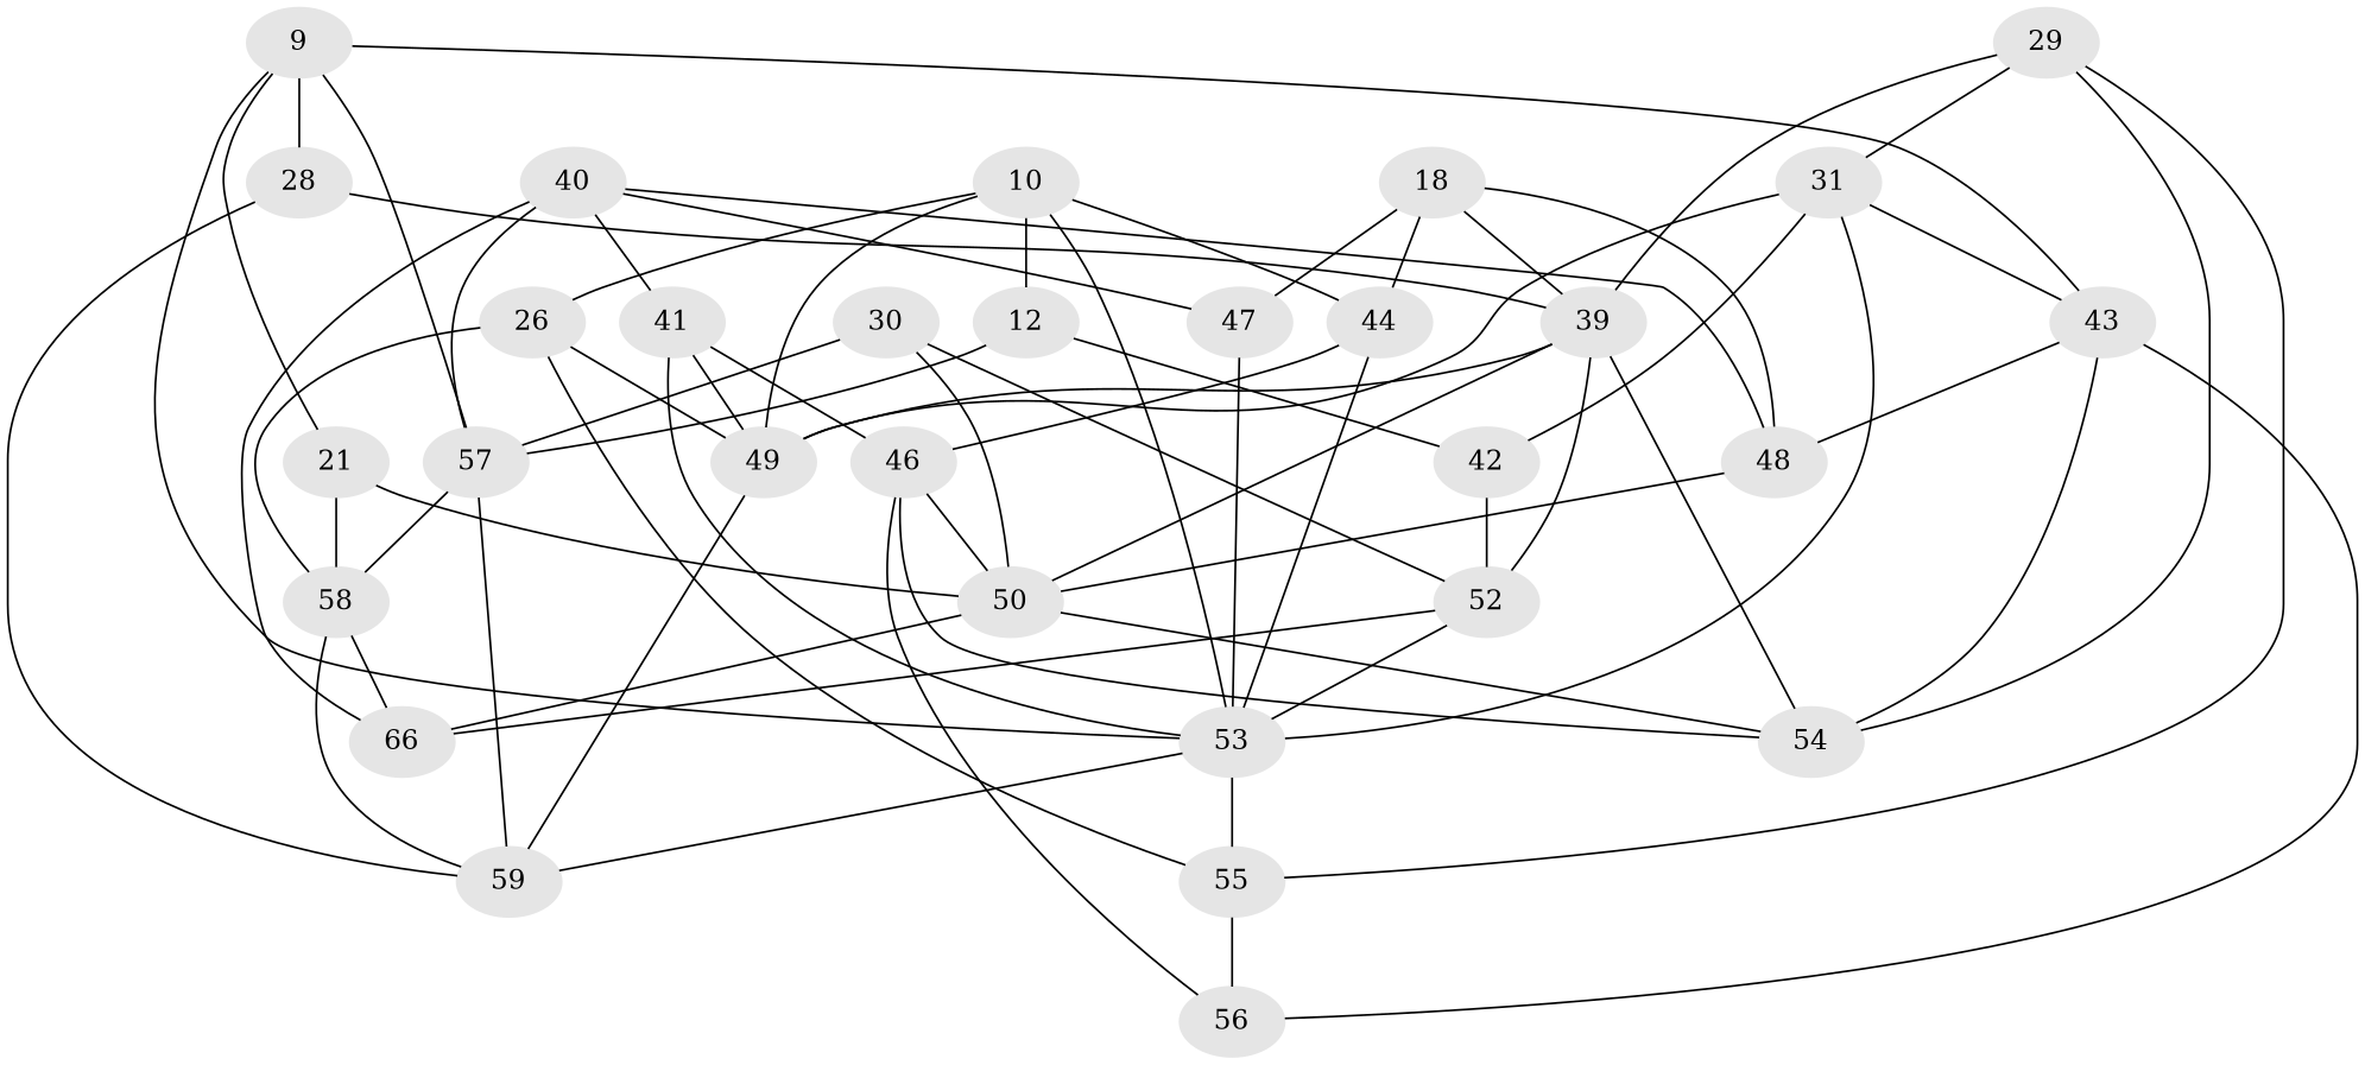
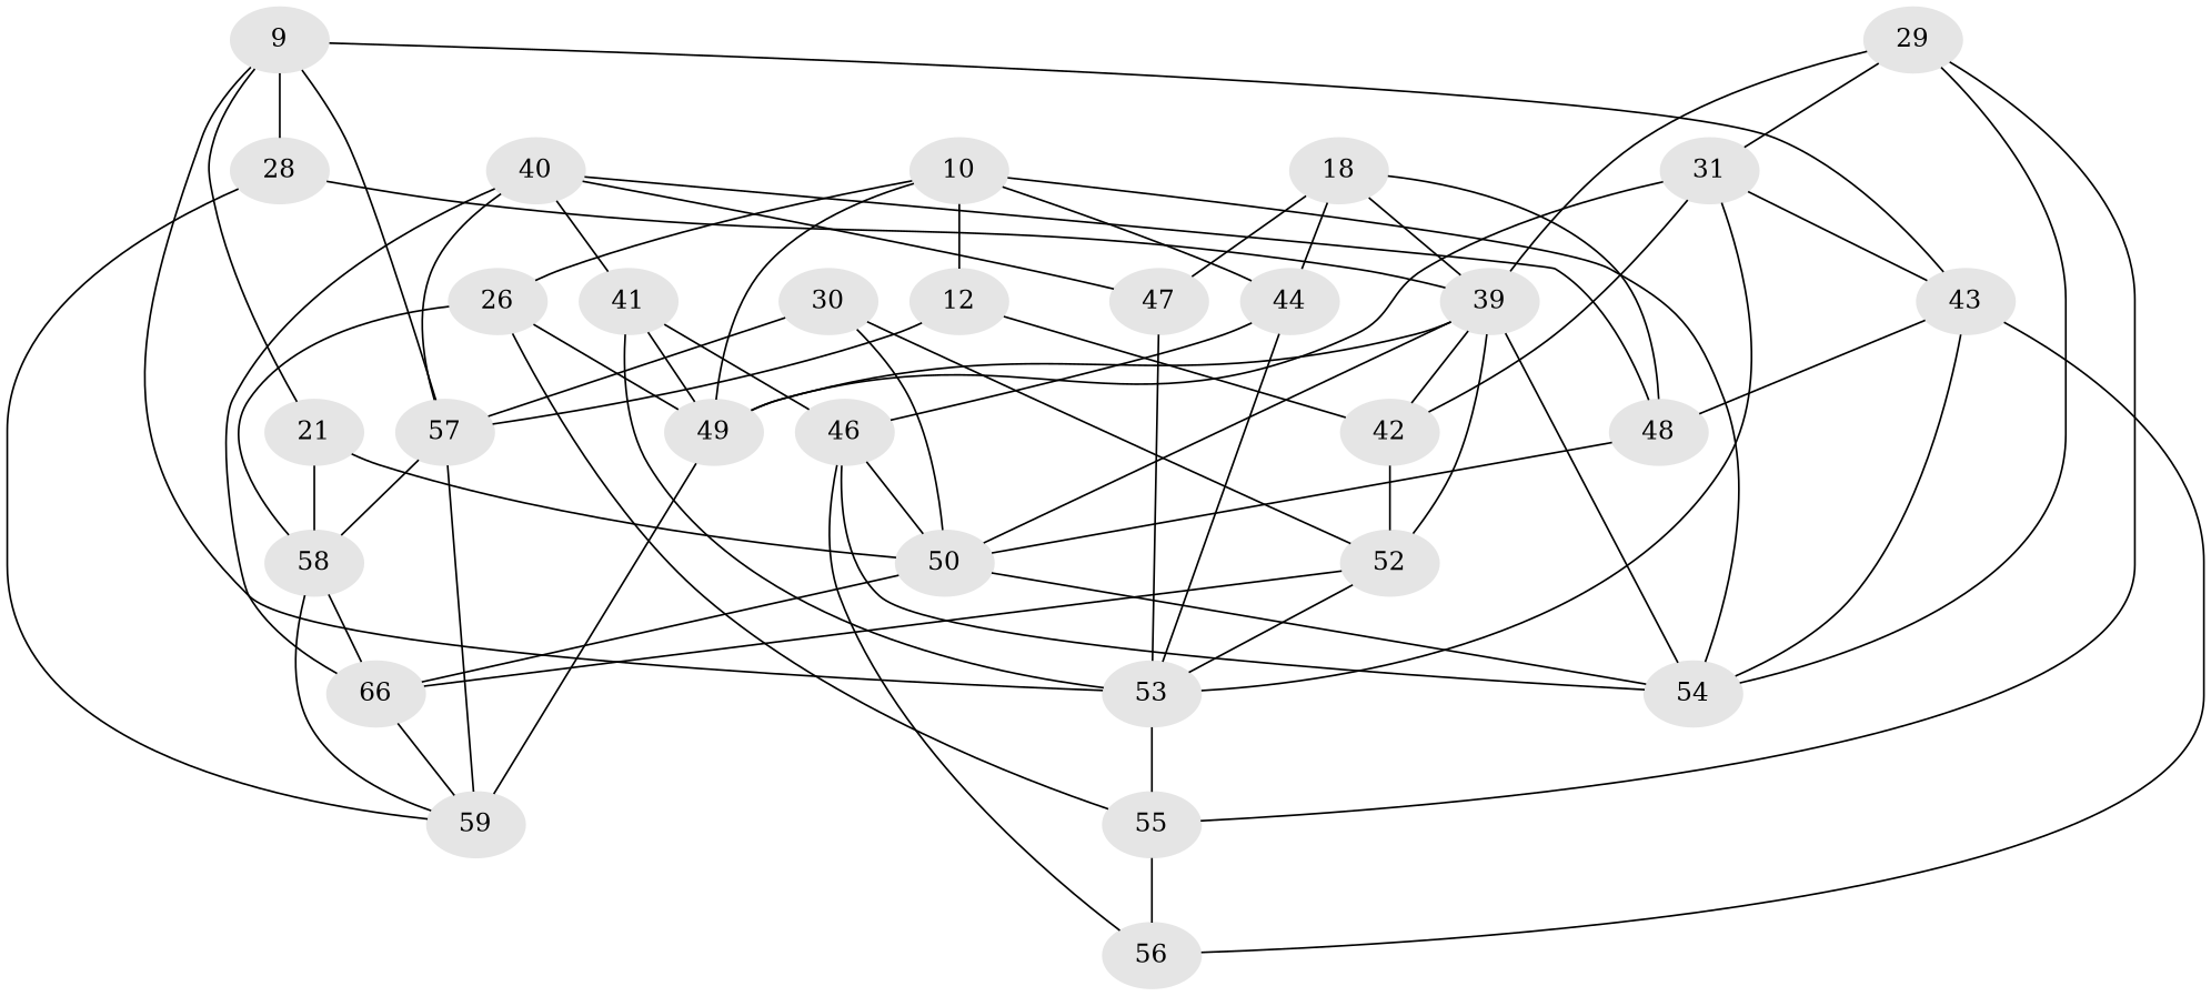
  graph {
    node [color=gray90 style=filled]
    9 [super="+1"]
    28
    43 [super="+38"]
    53 [super="+51"]
    57 [super="+24"]
    21
    39 [super="+27+22"]
    59 [super="+19"]
    54 [super="+25"]
    48 [super="+37"]
    56 [super="+8"]
    55
    58 [super="+45"]
    n14 [label=66 super="+17"]
    10 [super="+4"]
    12
    26
    44
    49 [super="+7"]
    42 [super="+35"]
    50 [super="+36+33"]
    52 [super="+32"]
    46 [super="+34"]
    18 [super="+15"]
    47
    31 [super="+16"]
    29
    30 [super="+14"]
    40 [super="+5"]
    41
    9 -- 28 [weight=2]
    9 -- 43
    9 -- 53
    9 -- 57
    9 -- 21
    28 -- 39
    28 -- 59
    43 -- 54
    43 -- 48
    43 -- 56 [weight=2]
-   53 -- 59
+   n14 -- 59
    53 -- 55
    57 -- 59 [weight=2]
    57 -- 58
    21 -- 58 [weight=2]
    21 -- 50 [weight=2]
    39 -- 54
    39 -- 49
+   39 -- 42
    39 -- 50 [weight=2]
    39 -- 52 [weight=2]
    48 -- 50 [weight=2]
    55 -- 56
    58 -- 59
    58 -- n14
-   10 -- 53
+   10 -- 54
    10 -- 12 [weight=2]
    10 -- 26
    10 -- 44
    10 -- 49
    12 -- 57
    12 -- 42
    26 -- 55
    26 -- 58
    26 -- 49
    44 -- 53
    44 -- 46
    49 -- 59
    42 -- 52 [weight=2]
    50 -- 54
    50 -- n14 [weight=3]
    52 -- 53
    52 -- n14
    46 -- 54
    46 -- 56 [weight=2]
    46 -- 50
    18 -- 39
    18 -- 48 [weight=2]
    18 -- 44
    18 -- 47 [weight=2]
    47 -- 53
    31 -- 43
    31 -- 53
    31 -- 49 [weight=2]
    31 -- 42
    29 -- 39
    29 -- 54
    29 -- 55
    29 -- 31
    30 -- 57
    30 -- 50
    30 -- 52 [weight=2]
    40 -- 57 [weight=2]
    40 -- 48
    40 -- n14
    40 -- 47
    40 -- 41
    41 -- 53
    41 -- 49
    41 -- 46
  }
